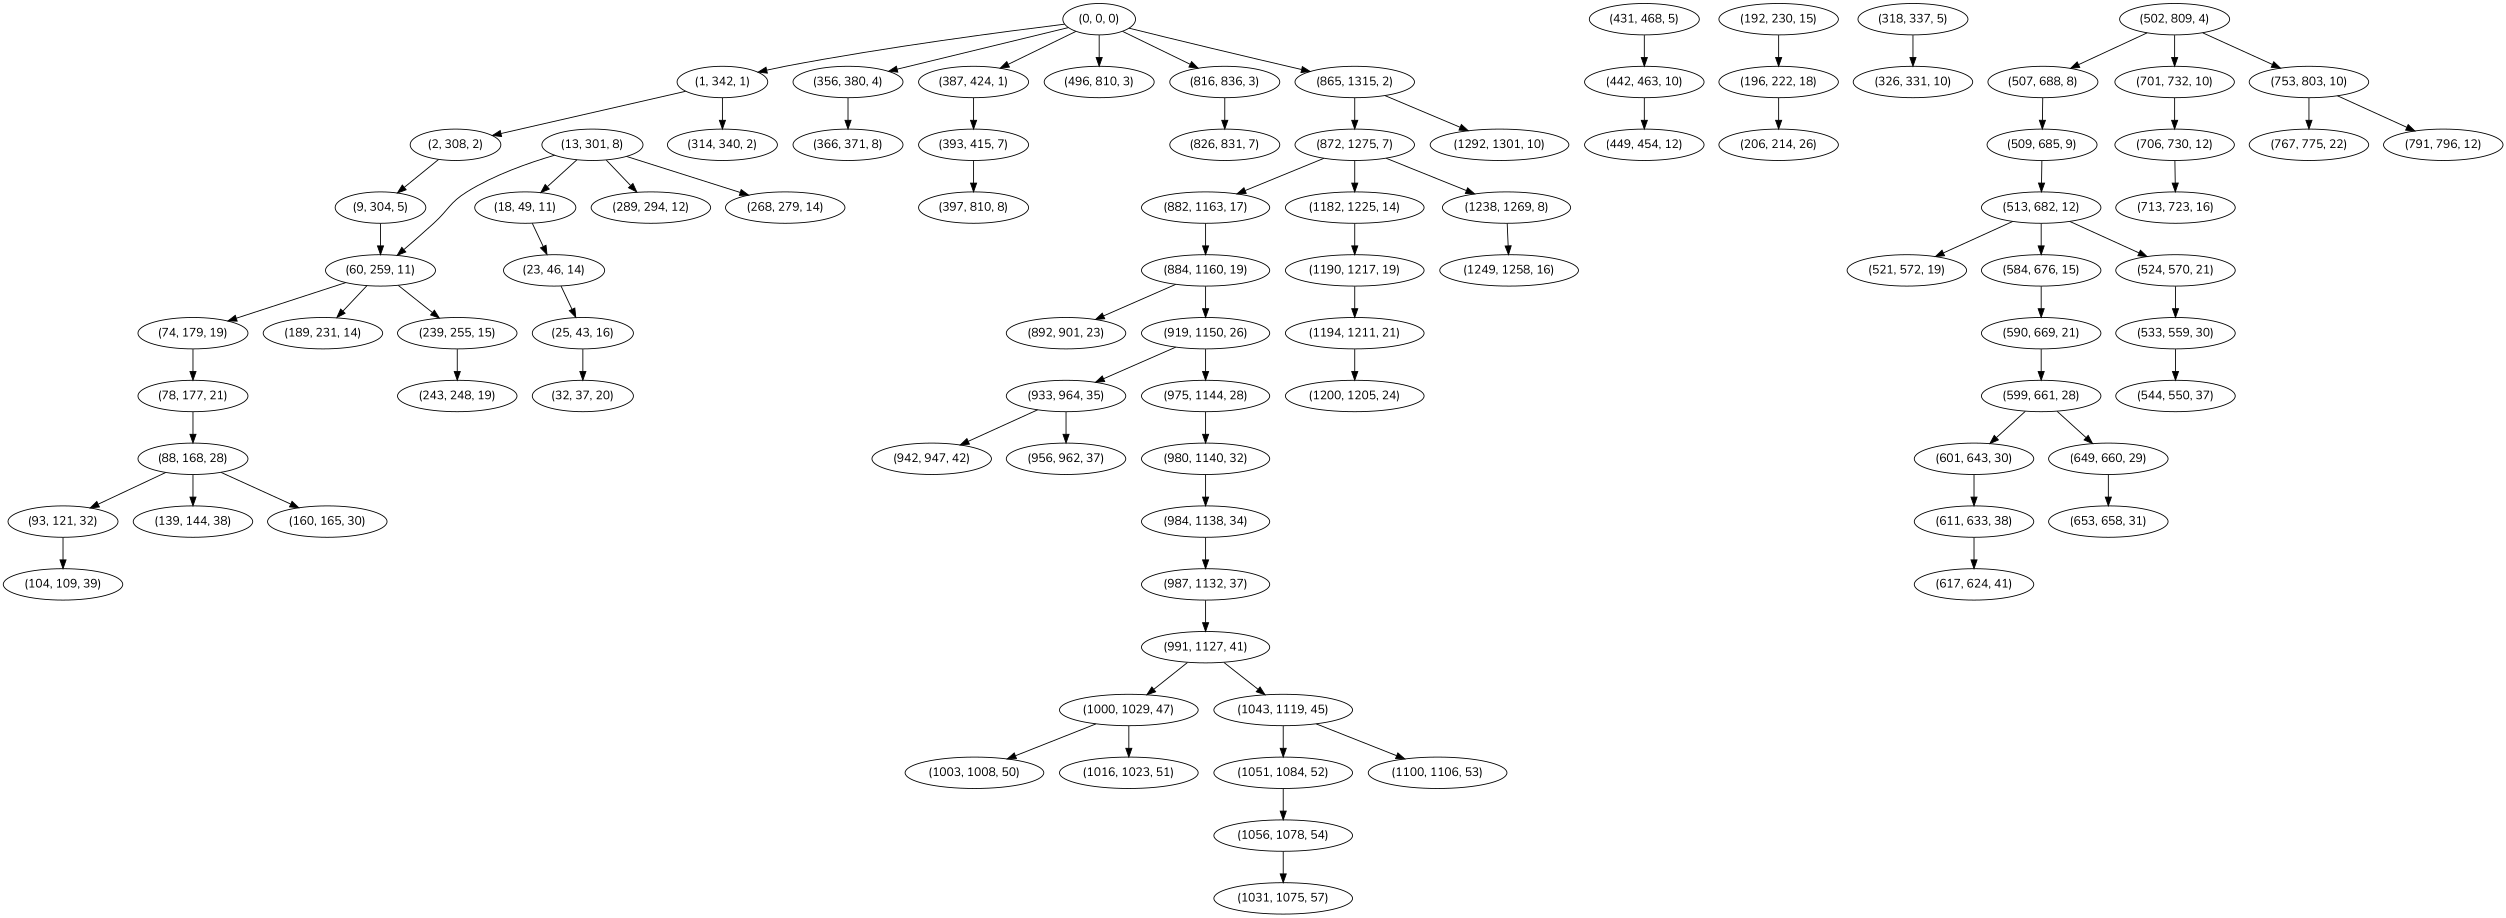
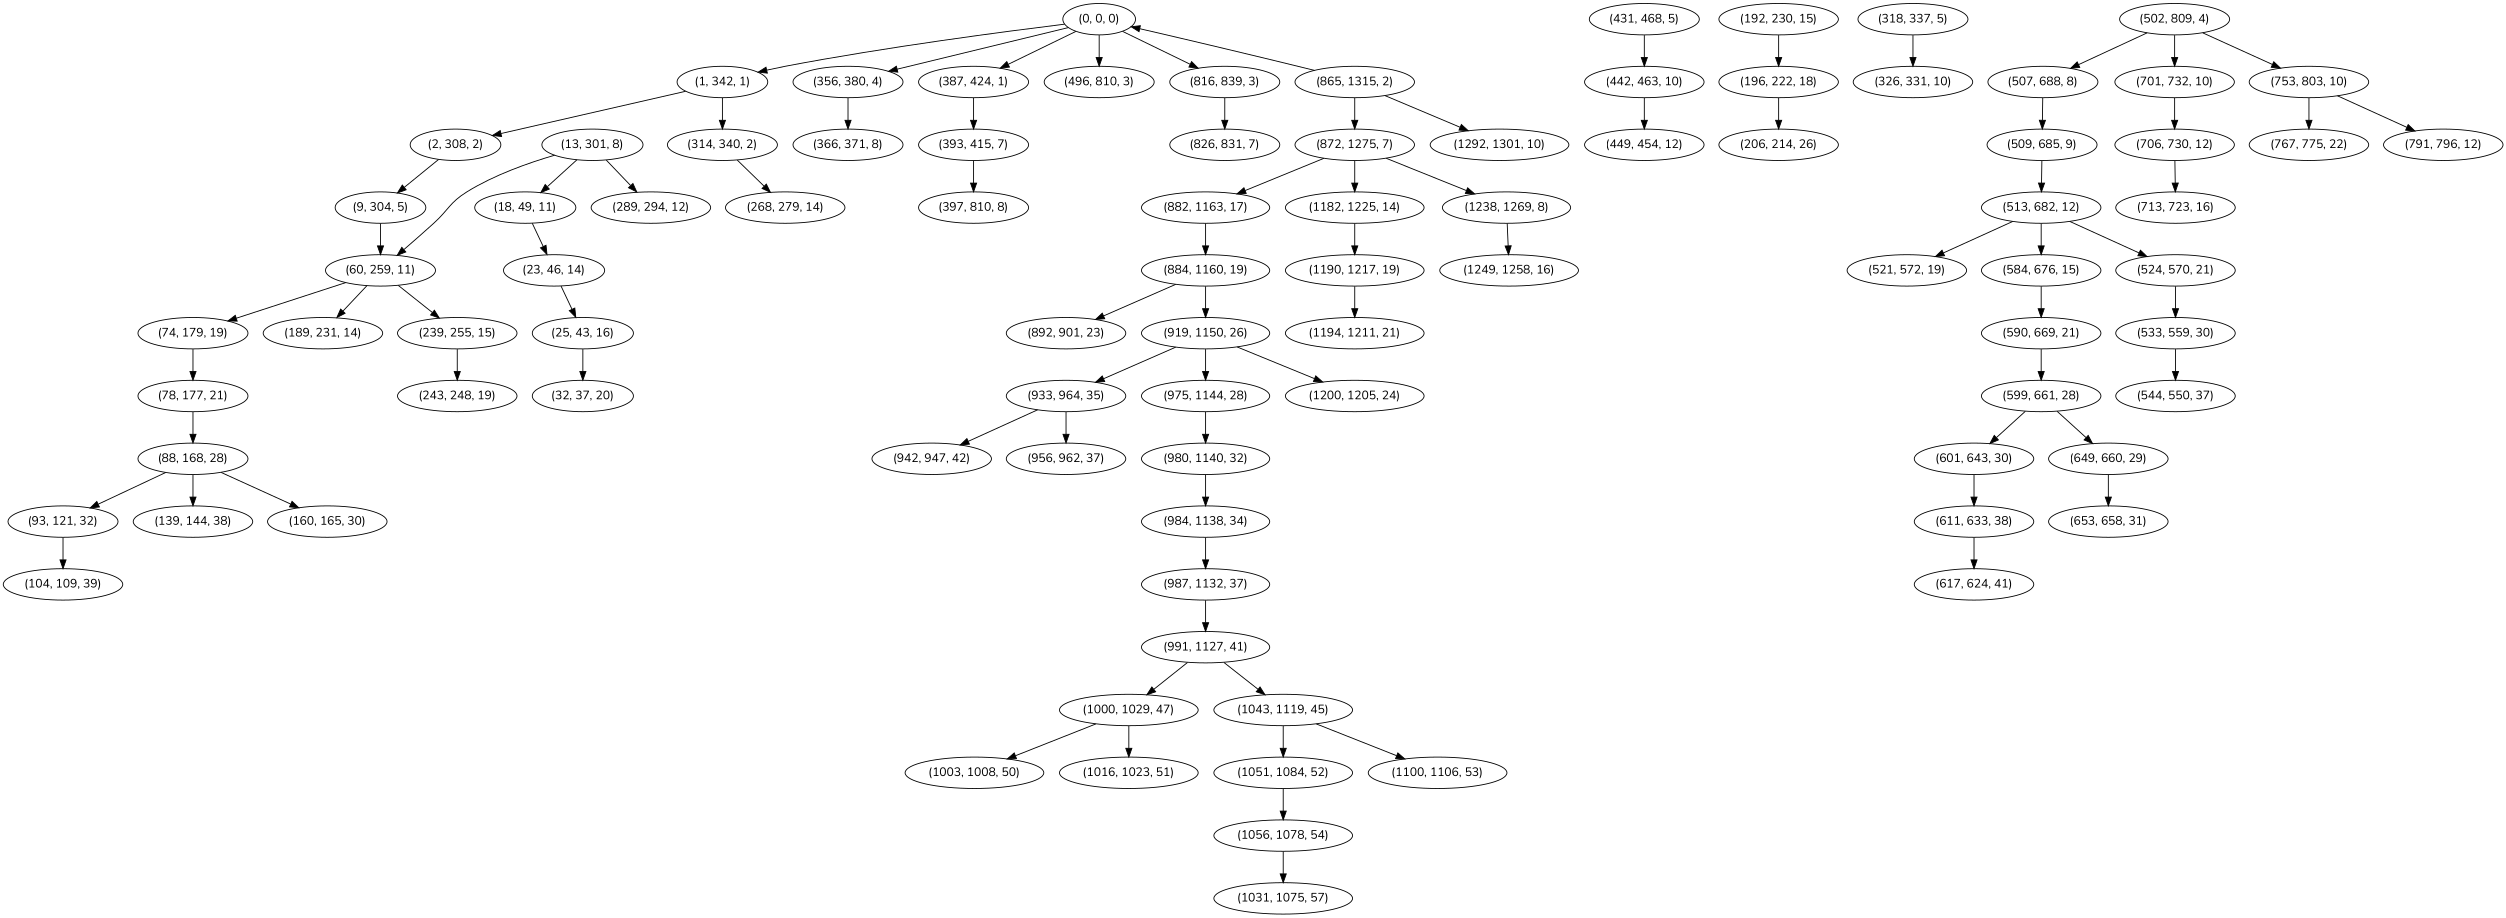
  digraph {
    fontname=Nunito
    node [fontname=Nunito]
    edge [fontname=Nunito]
    "(0, 0, 0)"
    "(1, 342, 1)"
    "(356, 380, 4)"
    "(387, 424, 1)"
    "(496, 810, 3)"
-   "(816, 839, 3)" [label="(816, 836, 3)"]
+   "(816, 839, 3)"
    "(865, 1315, 2)"
    "(2, 308, 2)"
    "(314, 340, 2)"
    "(366, 371, 8)"
    "(393, 415, 7)"
    "(431, 468, 5)"
    "(442, 463, 10)"
    "(826, 831, 7)"
    "(872, 1275, 7)"
    "(1292, 1301, 10)"
    "(9, 304, 5)"
    "(60, 259, 11)"
    "(13, 301, 8)"
    "(18, 49, 11)"
    "(268, 279, 14)"
    "(289, 294, 12)"
    "(23, 46, 14)"
    "(74, 179, 19)"
    "(189, 231, 14)"
    "(239, 255, 15)"
    "(25, 43, 16)"
    "(32, 37, 20)"
    "(78, 177, 21)"
    "(243, 248, 19)"
    "(88, 168, 28)"
    "(93, 121, 32)"
    "(139, 144, 38)"
    "(160, 165, 30)"
    "(104, 109, 39)"
    "(192, 230, 15)"
    "(196, 222, 18)"
    "(206, 214, 26)"
    "(318, 337, 5)"
    "(326, 331, 10)"
    n41 [label="(397, 810, 8)"]
    "(449, 454, 12)"
    "(502, 809, 4)"
    "(507, 688, 8)"
    "(701, 732, 10)"
    "(753, 803, 10)"
    "(509, 685, 9)"
    "(706, 730, 12)"
    "(767, 775, 22)"
    "(791, 796, 12)"
    "(513, 682, 12)"
    "(521, 572, 19)"
    "(584, 676, 15)"
    "(524, 570, 21)"
    "(590, 669, 21)"
    "(533, 559, 30)"
    "(544, 550, 37)"
    "(599, 661, 28)"
    "(601, 643, 30)"
    "(649, 660, 29)"
    "(611, 633, 38)"
    "(653, 658, 31)"
    "(617, 624, 41)"
    "(713, 723, 16)"
    "(882, 1163, 17)"
    "(1182, 1225, 14)"
    "(1238, 1269, 8)"
    "(884, 1160, 19)"
    "(1190, 1217, 19)"
    "(1249, 1258, 16)"
    "(892, 901, 23)"
    "(919, 1150, 26)"
    "(933, 964, 35)"
    "(975, 1144, 28)"
    "(942, 947, 42)"
    "(956, 962, 37)"
    "(980, 1140, 32)"
    "(984, 1138, 34)"
    "(987, 1132, 37)"
    "(991, 1127, 41)"
    "(1000, 1029, 47)"
    "(1043, 1119, 45)"
    "(1003, 1008, 50)"
    "(1016, 1023, 51)"
    "(1051, 1084, 52)"
    "(1100, 1106, 53)"
    "(1056, 1078, 54)"
    n88 [label="(1031, 1075, 57)"]
    "(1194, 1211, 21)"
    "(1200, 1205, 24)"
    "(0, 0, 0)" -> "(1, 342, 1)"
    "(0, 0, 0)" -> "(356, 380, 4)"
    "(0, 0, 0)" -> "(387, 424, 1)"
    "(0, 0, 0)" -> "(496, 810, 3)"
    "(0, 0, 0)" -> "(816, 839, 3)"
-   "(0, 0, 0)" -> "(865, 1315, 2)"
+   "(865, 1315, 2)" -> "(0, 0, 0)"
    "(1, 342, 1)" -> "(2, 308, 2)"
    "(1, 342, 1)" -> "(314, 340, 2)"
    "(356, 380, 4)" -> "(366, 371, 8)"
    "(387, 424, 1)" -> "(393, 415, 7)"
    "(816, 839, 3)" -> "(826, 831, 7)"
    "(865, 1315, 2)" -> "(872, 1275, 7)"
    "(865, 1315, 2)" -> "(1292, 1301, 10)"
    "(2, 308, 2)" -> "(9, 304, 5)"
    "(393, 415, 7)" -> n41
    "(431, 468, 5)" -> "(442, 463, 10)"
    "(442, 463, 10)" -> "(449, 454, 12)"
    "(872, 1275, 7)" -> "(882, 1163, 17)"
    "(872, 1275, 7)" -> "(1182, 1225, 14)"
    "(872, 1275, 7)" -> "(1238, 1269, 8)"
    "(9, 304, 5)" -> "(60, 259, 11)"
    "(60, 259, 11)" -> "(74, 179, 19)"
    "(60, 259, 11)" -> "(189, 231, 14)"
    "(60, 259, 11)" -> "(239, 255, 15)"
    "(13, 301, 8)" -> "(60, 259, 11)"
    "(13, 301, 8)" -> "(18, 49, 11)"
-   "(13, 301, 8)" -> "(268, 279, 14)"
+   "(314, 340, 2)" -> "(268, 279, 14)"
    "(13, 301, 8)" -> "(289, 294, 12)"
    "(18, 49, 11)" -> "(23, 46, 14)"
    "(23, 46, 14)" -> "(25, 43, 16)"
    "(74, 179, 19)" -> "(78, 177, 21)"
    "(239, 255, 15)" -> "(243, 248, 19)"
    "(25, 43, 16)" -> "(32, 37, 20)"
    "(78, 177, 21)" -> "(88, 168, 28)"
    "(88, 168, 28)" -> "(93, 121, 32)"
    "(88, 168, 28)" -> "(139, 144, 38)"
    "(88, 168, 28)" -> "(160, 165, 30)"
    "(93, 121, 32)" -> "(104, 109, 39)"
    "(192, 230, 15)" -> "(196, 222, 18)"
    "(196, 222, 18)" -> "(206, 214, 26)"
    "(318, 337, 5)" -> "(326, 331, 10)"
    "(502, 809, 4)" -> "(507, 688, 8)"
    "(502, 809, 4)" -> "(701, 732, 10)"
    "(502, 809, 4)" -> "(753, 803, 10)"
    "(507, 688, 8)" -> "(509, 685, 9)"
    "(701, 732, 10)" -> "(706, 730, 12)"
    "(753, 803, 10)" -> "(767, 775, 22)"
    "(753, 803, 10)" -> "(791, 796, 12)"
    "(509, 685, 9)" -> "(513, 682, 12)"
    "(706, 730, 12)" -> "(713, 723, 16)"
    "(513, 682, 12)" -> "(521, 572, 19)"
    "(513, 682, 12)" -> "(584, 676, 15)"
    "(513, 682, 12)" -> "(524, 570, 21)"
    "(584, 676, 15)" -> "(590, 669, 21)"
    "(524, 570, 21)" -> "(533, 559, 30)"
    "(590, 669, 21)" -> "(599, 661, 28)"
    "(533, 559, 30)" -> "(544, 550, 37)"
    "(599, 661, 28)" -> "(601, 643, 30)"
    "(599, 661, 28)" -> "(649, 660, 29)"
    "(601, 643, 30)" -> "(611, 633, 38)"
    "(649, 660, 29)" -> "(653, 658, 31)"
    "(611, 633, 38)" -> "(617, 624, 41)"
    "(882, 1163, 17)" -> "(884, 1160, 19)"
    "(1182, 1225, 14)" -> "(1190, 1217, 19)"
    "(1238, 1269, 8)" -> "(1249, 1258, 16)"
    "(884, 1160, 19)" -> "(892, 901, 23)"
    "(884, 1160, 19)" -> "(919, 1150, 26)"
    "(1190, 1217, 19)" -> "(1194, 1211, 21)"
    "(919, 1150, 26)" -> "(933, 964, 35)"
    "(919, 1150, 26)" -> "(975, 1144, 28)"
    "(933, 964, 35)" -> "(942, 947, 42)"
    "(933, 964, 35)" -> "(956, 962, 37)"
    "(975, 1144, 28)" -> "(980, 1140, 32)"
    "(980, 1140, 32)" -> "(984, 1138, 34)"
    "(984, 1138, 34)" -> "(987, 1132, 37)"
    "(987, 1132, 37)" -> "(991, 1127, 41)"
    "(991, 1127, 41)" -> "(1000, 1029, 47)"
    "(991, 1127, 41)" -> "(1043, 1119, 45)"
    "(1000, 1029, 47)" -> "(1003, 1008, 50)"
    "(1000, 1029, 47)" -> "(1016, 1023, 51)"
    "(1043, 1119, 45)" -> "(1051, 1084, 52)"
    "(1043, 1119, 45)" -> "(1100, 1106, 53)"
    "(1051, 1084, 52)" -> "(1056, 1078, 54)"
    "(1056, 1078, 54)" -> n88
-   "(1194, 1211, 21)" -> "(1200, 1205, 24)"
+   "(919, 1150, 26)" -> "(1200, 1205, 24)"
  }
